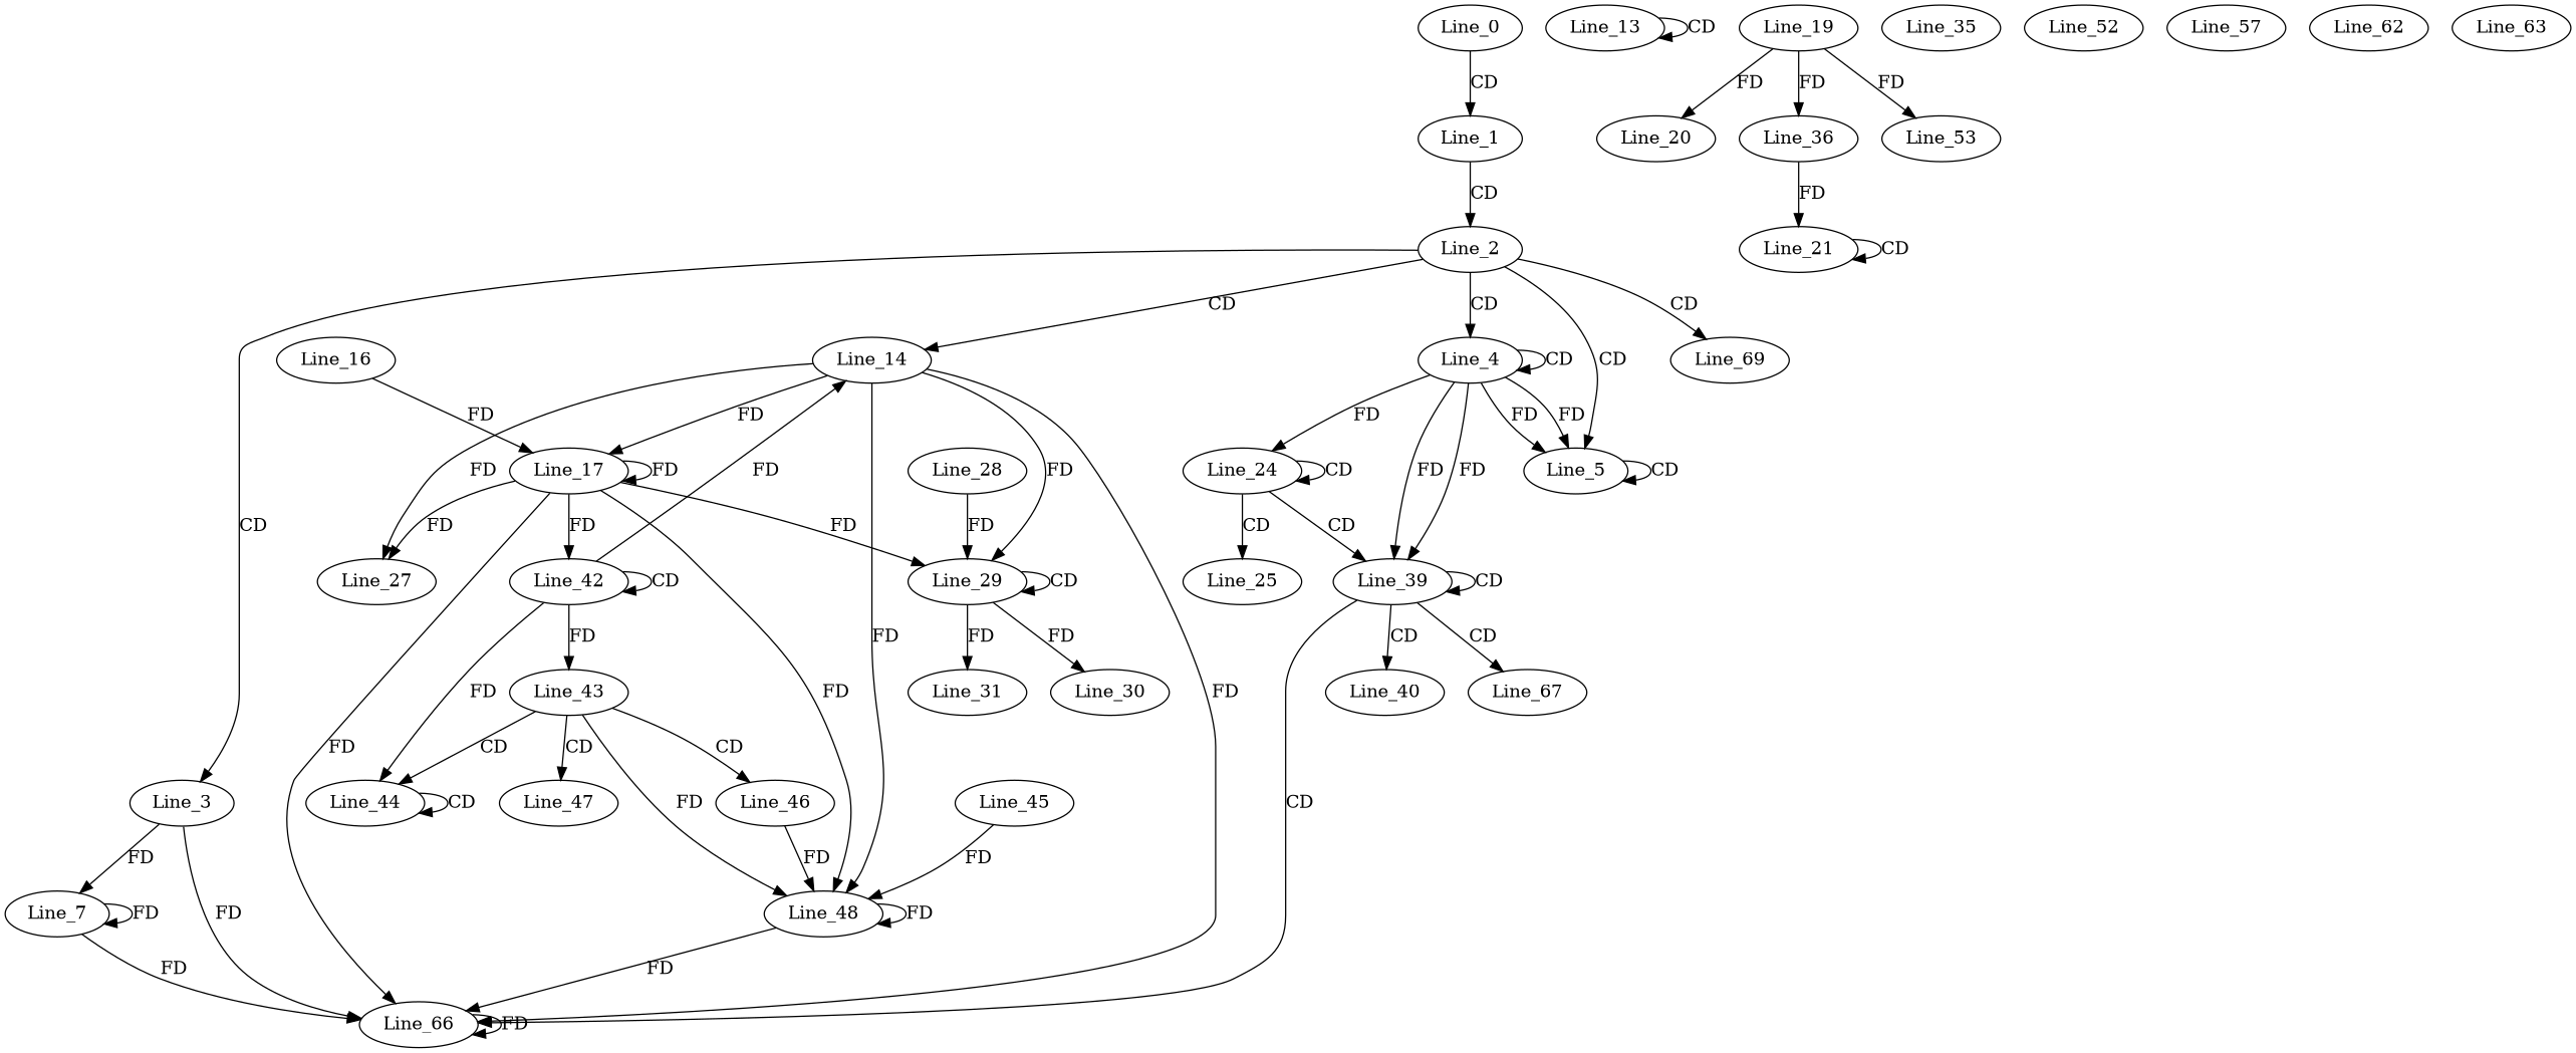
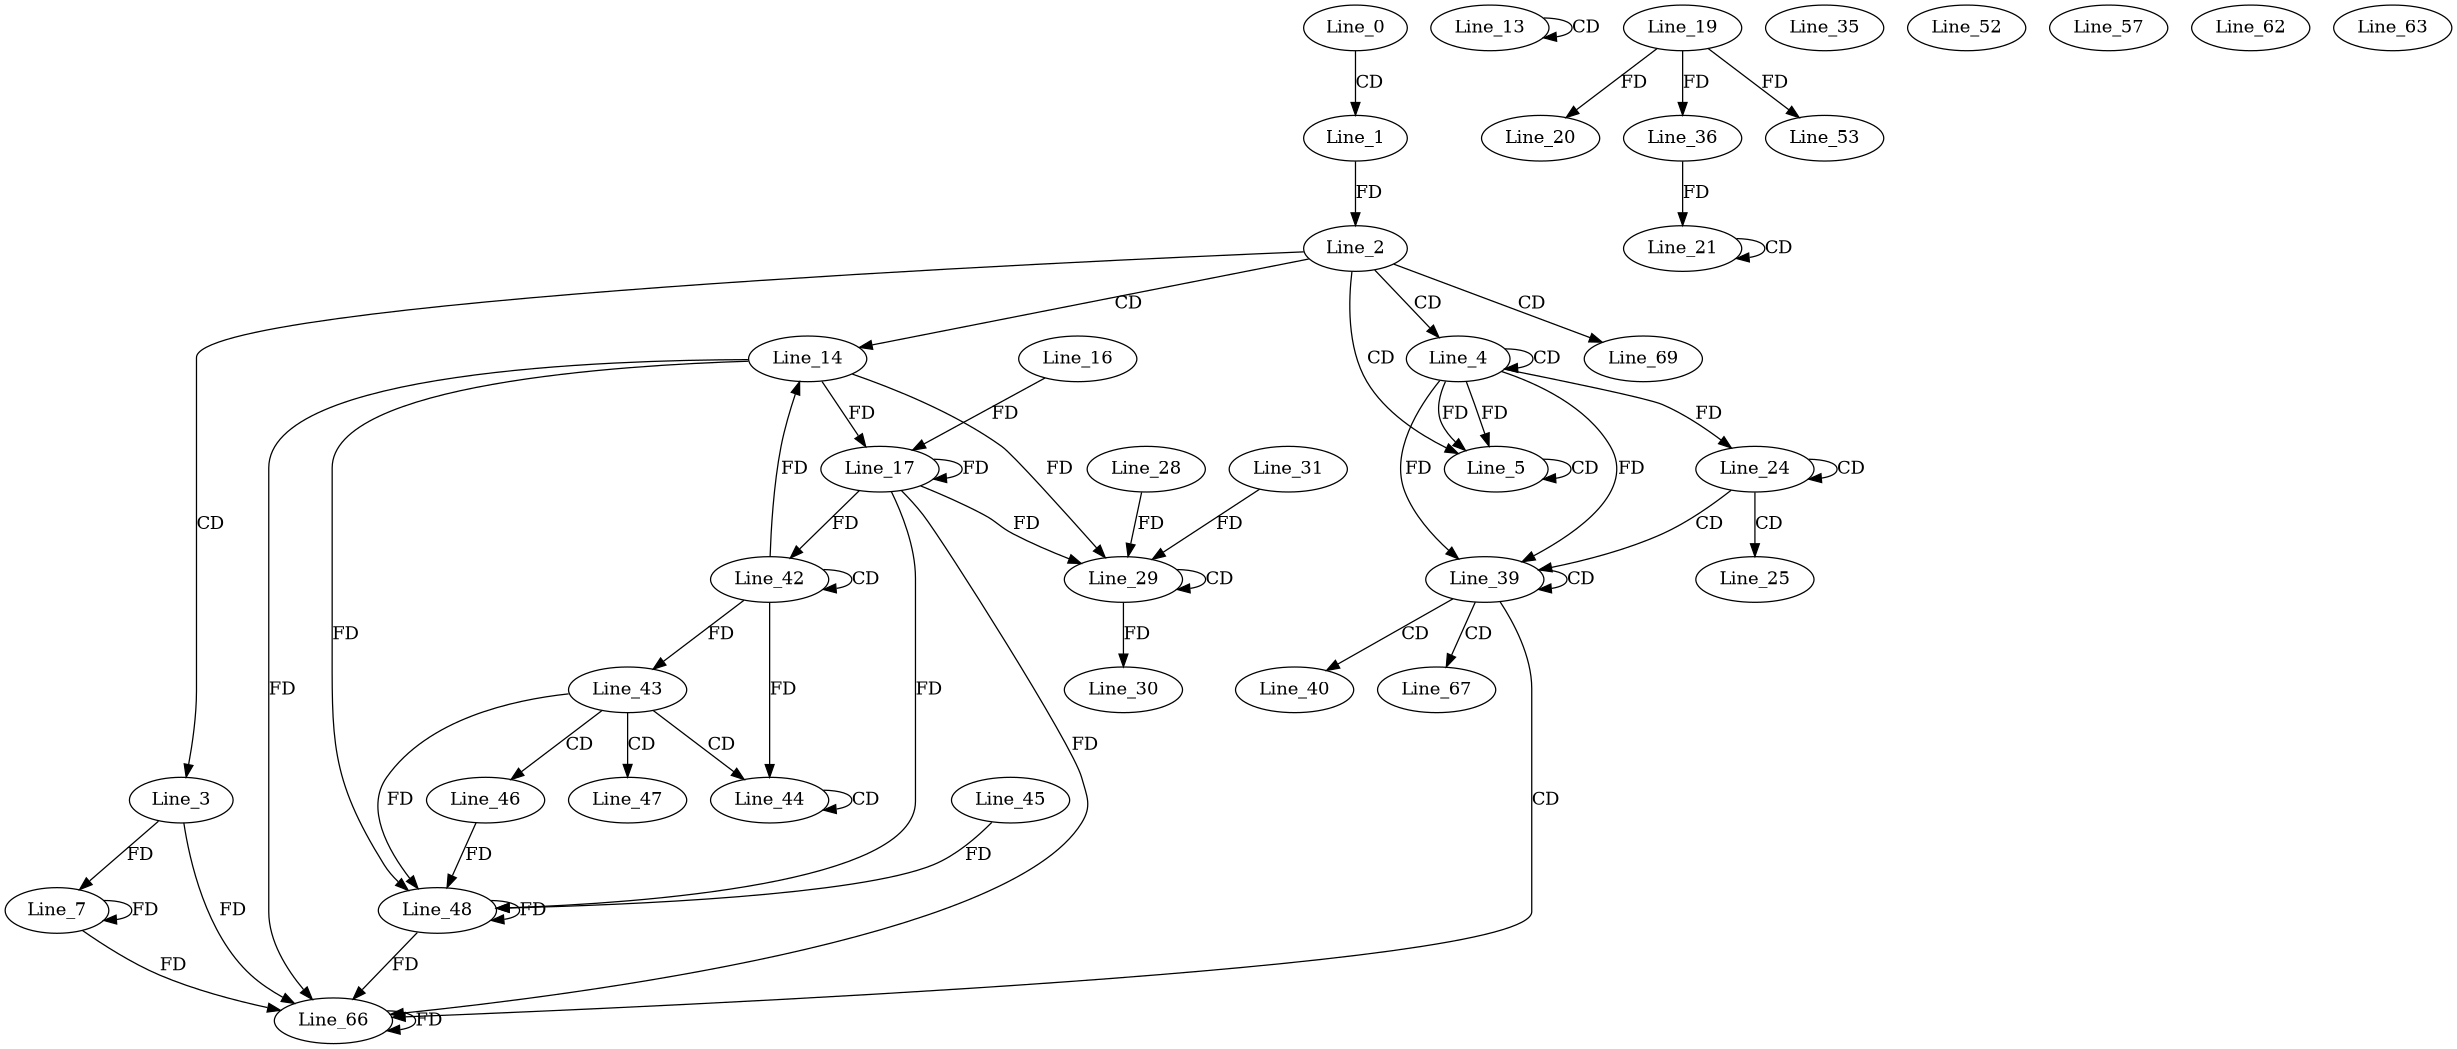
  digraph {
    Line_0
    Line_1
    Line_2
    Line_3
    Line_4
    Line_5
    Line_14
    Line_69
    Line_7
    Line_66
    Line_24
    Line_39
    Line_13
    Line_17
-   Line_27
    Line_29
    Line_48
    Line_25
    Line_40
    Line_67
    Line_42
    Line_30
    Line_31
    Line_43
    Line_44
    Line_16
    Line_19
    Line_20
    Line_36
    Line_53
    Line_21
    Line_28
    Line_35
    Line_46
    Line_47
    Line_45
    Line_52
    Line_57
    Line_62
    Line_63
    Line_0 -> Line_1 [label=CD]
-   Line_1 -> Line_2 [label=CD]
+   Line_1 -> Line_2 [label=FD]
    Line_2 -> Line_3 [label=CD]
    Line_2 -> Line_4 [label=CD]
    Line_2 -> Line_5 [label=CD]
    Line_2 -> Line_14 [label=CD]
    Line_2 -> Line_69 [label=CD]
    Line_3 -> Line_7 [label=FD]
    Line_3 -> Line_66 [label=FD]
    Line_4 -> Line_4 [label=CD]
    Line_4 -> Line_5 [label=FD]
    Line_4 -> Line_5 [label=FD]
    Line_4 -> Line_24 [label=FD]
    Line_4 -> Line_39 [label=FD]
    Line_4 -> Line_39 [label=FD]
    Line_5 -> Line_5 [label=CD]
    Line_14 -> Line_66 [label=FD]
    Line_14 -> Line_17 [label=FD]
-   Line_14 -> Line_27 [label=FD]
    Line_14 -> Line_29 [label=FD]
    Line_14 -> Line_48 [label=FD]
    Line_7 -> Line_7 [label=FD]
    Line_7 -> Line_66 [label=FD]
    Line_66 -> Line_66 [label=FD]
    Line_24 -> Line_24 [label=CD]
    Line_24 -> Line_39 [label=CD]
    Line_24 -> Line_25 [label=CD]
    Line_39 -> Line_66 [label=CD]
    Line_39 -> Line_39 [label=CD]
    Line_39 -> Line_40 [label=CD]
    Line_39 -> Line_67 [label=CD]
    Line_13 -> Line_13 [label=CD]
    Line_17 -> Line_66 [label=FD]
    Line_17 -> Line_17 [label=FD]
-   Line_17 -> Line_27 [label=FD]
    Line_17 -> Line_29 [label=FD]
    Line_17 -> Line_48 [label=FD]
    Line_17 -> Line_42 [label=FD]
    Line_29 -> Line_29 [label=CD]
    Line_29 -> Line_30 [label=FD]
-   Line_29 -> Line_31 [label=FD]
+   Line_31 -> Line_29 [label=FD]
    Line_48 -> Line_66 [label=FD]
    Line_48 -> Line_48 [label=FD]
    Line_42 -> Line_14 [label=FD]
    Line_42 -> Line_42 [label=CD]
    Line_42 -> Line_43 [label=FD]
    Line_42 -> Line_44 [label=FD]
    Line_43 -> Line_48 [label=FD]
    Line_43 -> Line_44 [label=CD]
    Line_43 -> Line_46 [label=CD]
    Line_43 -> Line_47 [label=CD]
    Line_44 -> Line_44 [label=CD]
    Line_16 -> Line_17 [label=FD]
    Line_19 -> Line_20 [label=FD]
    Line_19 -> Line_36 [label=FD]
    Line_19 -> Line_53 [label=FD]
    Line_36 -> Line_21 [label=FD]
    Line_21 -> Line_21 [label=CD]
    Line_28 -> Line_29 [label=FD]
    Line_46 -> Line_48 [label=FD]
    Line_45 -> Line_48 [label=FD]
  }
